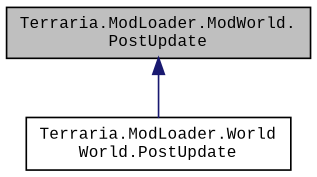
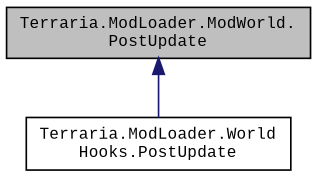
  digraph {
    rankdir=TB
    fontname="Liberation Mono"
    node [color=black fontname="Liberation Mono" fontsize=10 shape=record style=filled]
    n1 [fillcolor=grey75 fontcolor=black height=0.2 label="Terraria.ModLoader.ModWorld.\lPostUpdate" width=0.4]
-   n2 [fillcolor=white height=0.2 label="Terraria.ModLoader.World\lWorld.PostUpdate" width=0.4]
+   n2 [fillcolor=white height=0.2 label="Terraria.ModLoader.World\lHooks.PostUpdate" width=0.4]
    n1 -> n2 [color=midnightblue dir=back fontname="Liberation Mono" fontsize=10 labelfontname=Helvetica labelfontsize=10 style=solid]
  }
